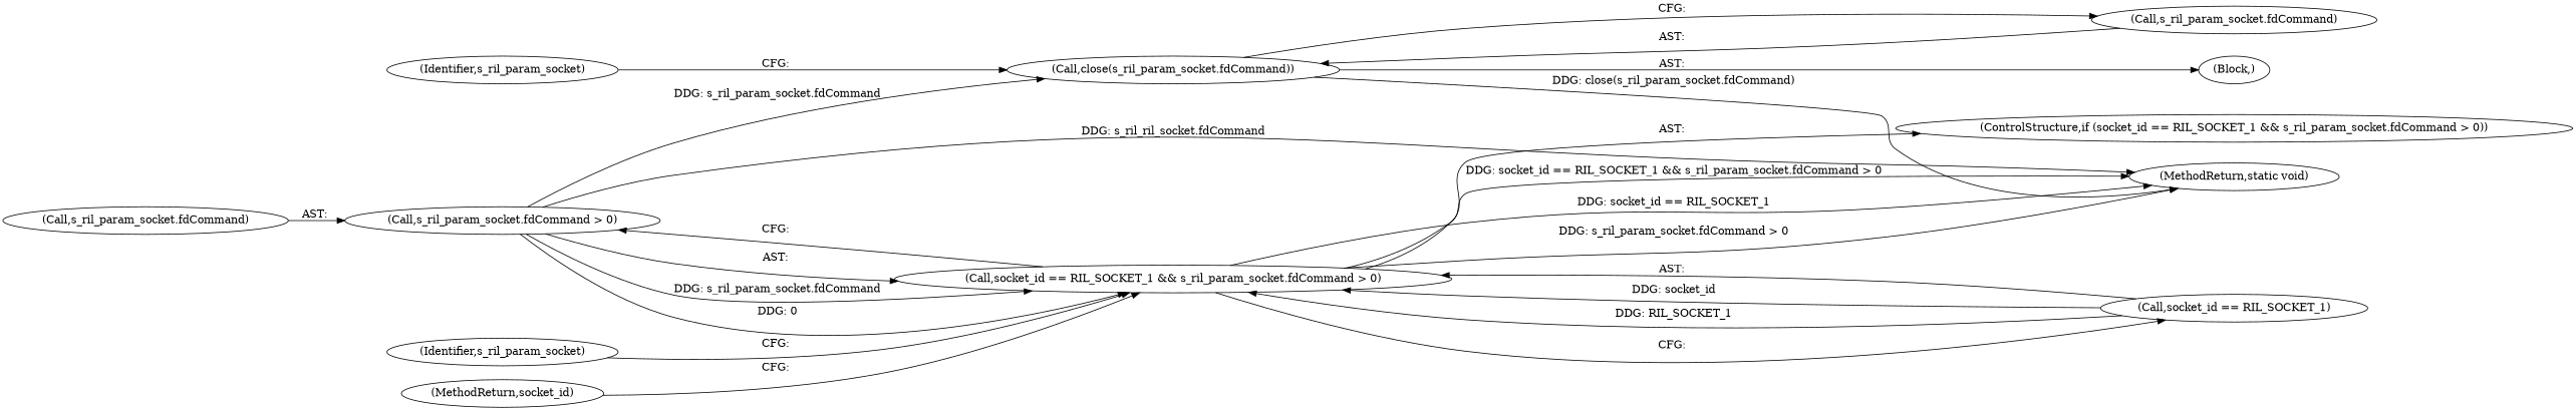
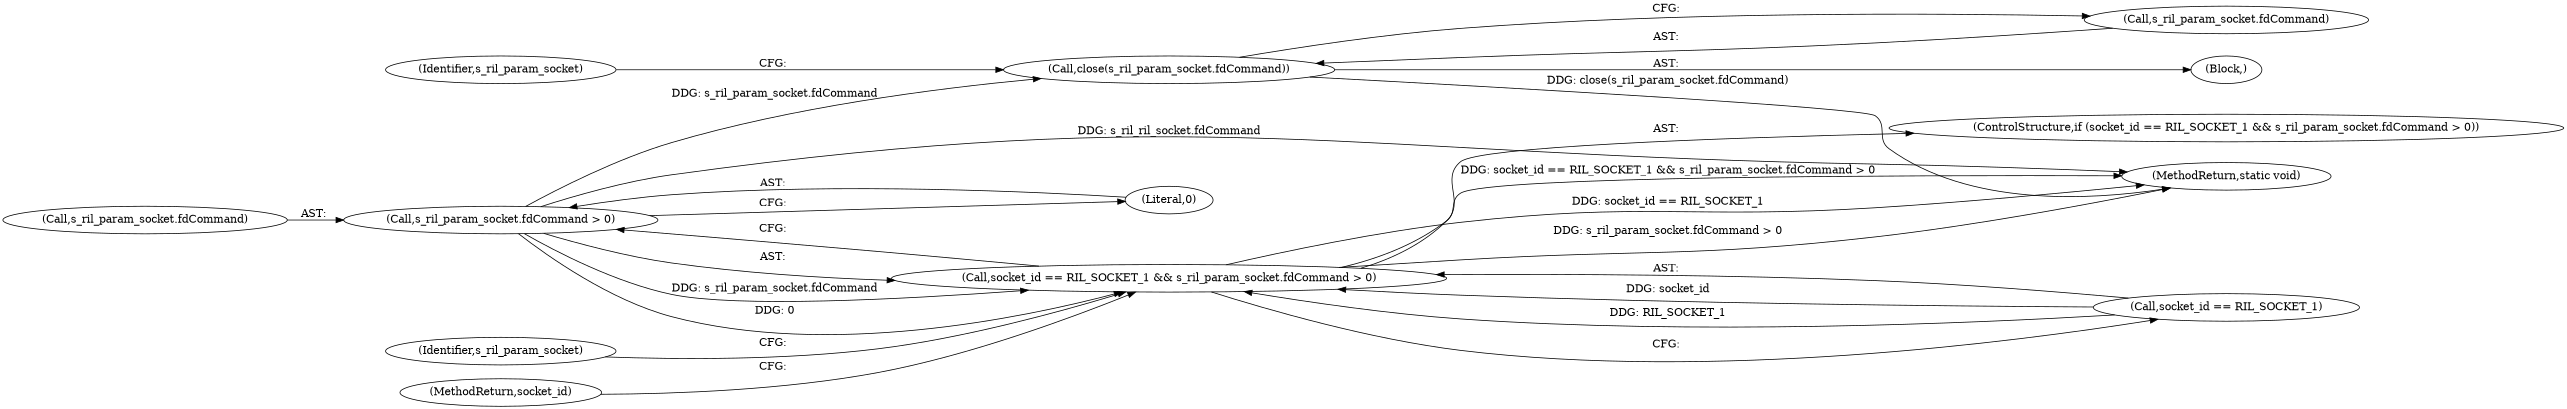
  digraph {
    rankdir=LR
    n1 [label="(Call,s_ril_param_socket.fdCommand > 0)"]
    n2 [label="(Call,socket_id == RIL_SOCKET_1 && s_ril_param_socket.fdCommand > 0)"]
    n3 [label="(Call,close(s_ril_param_socket.fdCommand))"]
    n4 [label="(MethodReturn,static void)"]
+   n5 [label="(Literal,0)"]
    n6 [label="(Call,socket_id == RIL_SOCKET_1)"]
    n7 [label="(ControlStructure,if (socket_id == RIL_SOCKET_1 && s_ril_param_socket.fdCommand > 0))"]
    n8 [label="(Block,)"]
    n9 [label="(Call,s_ril_param_socket.fdCommand)"]
    n10 [label="(Identifier,s_ril_param_socket)"]
    n11 [label="(Identifier,s_ril_param_socket)"]
    n12 [label="(MethodReturn,socket_id)"]
    n13 [label="(Call,s_ril_param_socket.fdCommand)"]
    n1 -> n2 [label="AST: "]
    n1 -> n2 [label="DDG: s_ril_param_socket.fdCommand"]
    n1 -> n2 [label="DDG: 0"]
    n1 -> n3 [label="DDG: s_ril_param_socket.fdCommand"]
    n1 -> n4 [label="DDG: s_ril_ril_socket.fdCommand"]
+   n1 -> n5 [label="CFG: "]
    n2 -> n1 [label="CFG: "]
    n2 -> n4 [label="DDG: socket_id == RIL_SOCKET_1 && s_ril_param_socket.fdCommand > 0"]
    n2 -> n4 [label="DDG: socket_id == RIL_SOCKET_1"]
    n2 -> n4 [label="DDG: s_ril_param_socket.fdCommand > 0"]
    n2 -> n6 [label="CFG: "]
    n2 -> n7 [label="AST: "]
    n3 -> n4 [label="DDG: close(s_ril_param_socket.fdCommand)"]
    n3 -> n8 [label="AST: "]
    n3 -> n9 [label="CFG: "]
+   n5 -> n1 [label="AST: "]
    n6 -> n2 [label="AST: "]
    n6 -> n2 [label="DDG: socket_id"]
    n6 -> n2 [label="DDG: RIL_SOCKET_1"]
    n9 -> n3 [label="AST: "]
    n10 -> n3 [label="CFG: "]
    n11 -> n2 [label="CFG: "]
    n12 -> n2 [label="CFG: "]
    n13 -> n1 [label="AST: "]
  }
